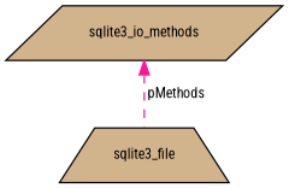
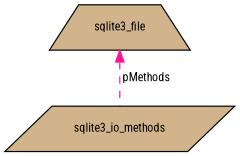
  digraph {
    fontname="Roboto Condensed"
    node [color=black fillcolor=tan fontname="Roboto Condensed" fontsize=10 style=filled]
    n1 [fontcolor=black height=0.2 label=sqlite3_file shape=trapezium width=0.4]
    n2 [height=0.2 label=sqlite3_io_methods shape=parallelogram width=0.4]
-   n2 -> n1 [color=deeppink dir=back fontname="Roboto Condensed" fontsize=10 label=" pMethods" labelfontname=Helvetica labelfontsize=10 style=dashed]
+   n1 -> n2 [color=deeppink dir=back fontname="Roboto Condensed" fontsize=10 label=" pMethods" labelfontname=Helvetica labelfontsize=10 style=dashed]
  }
